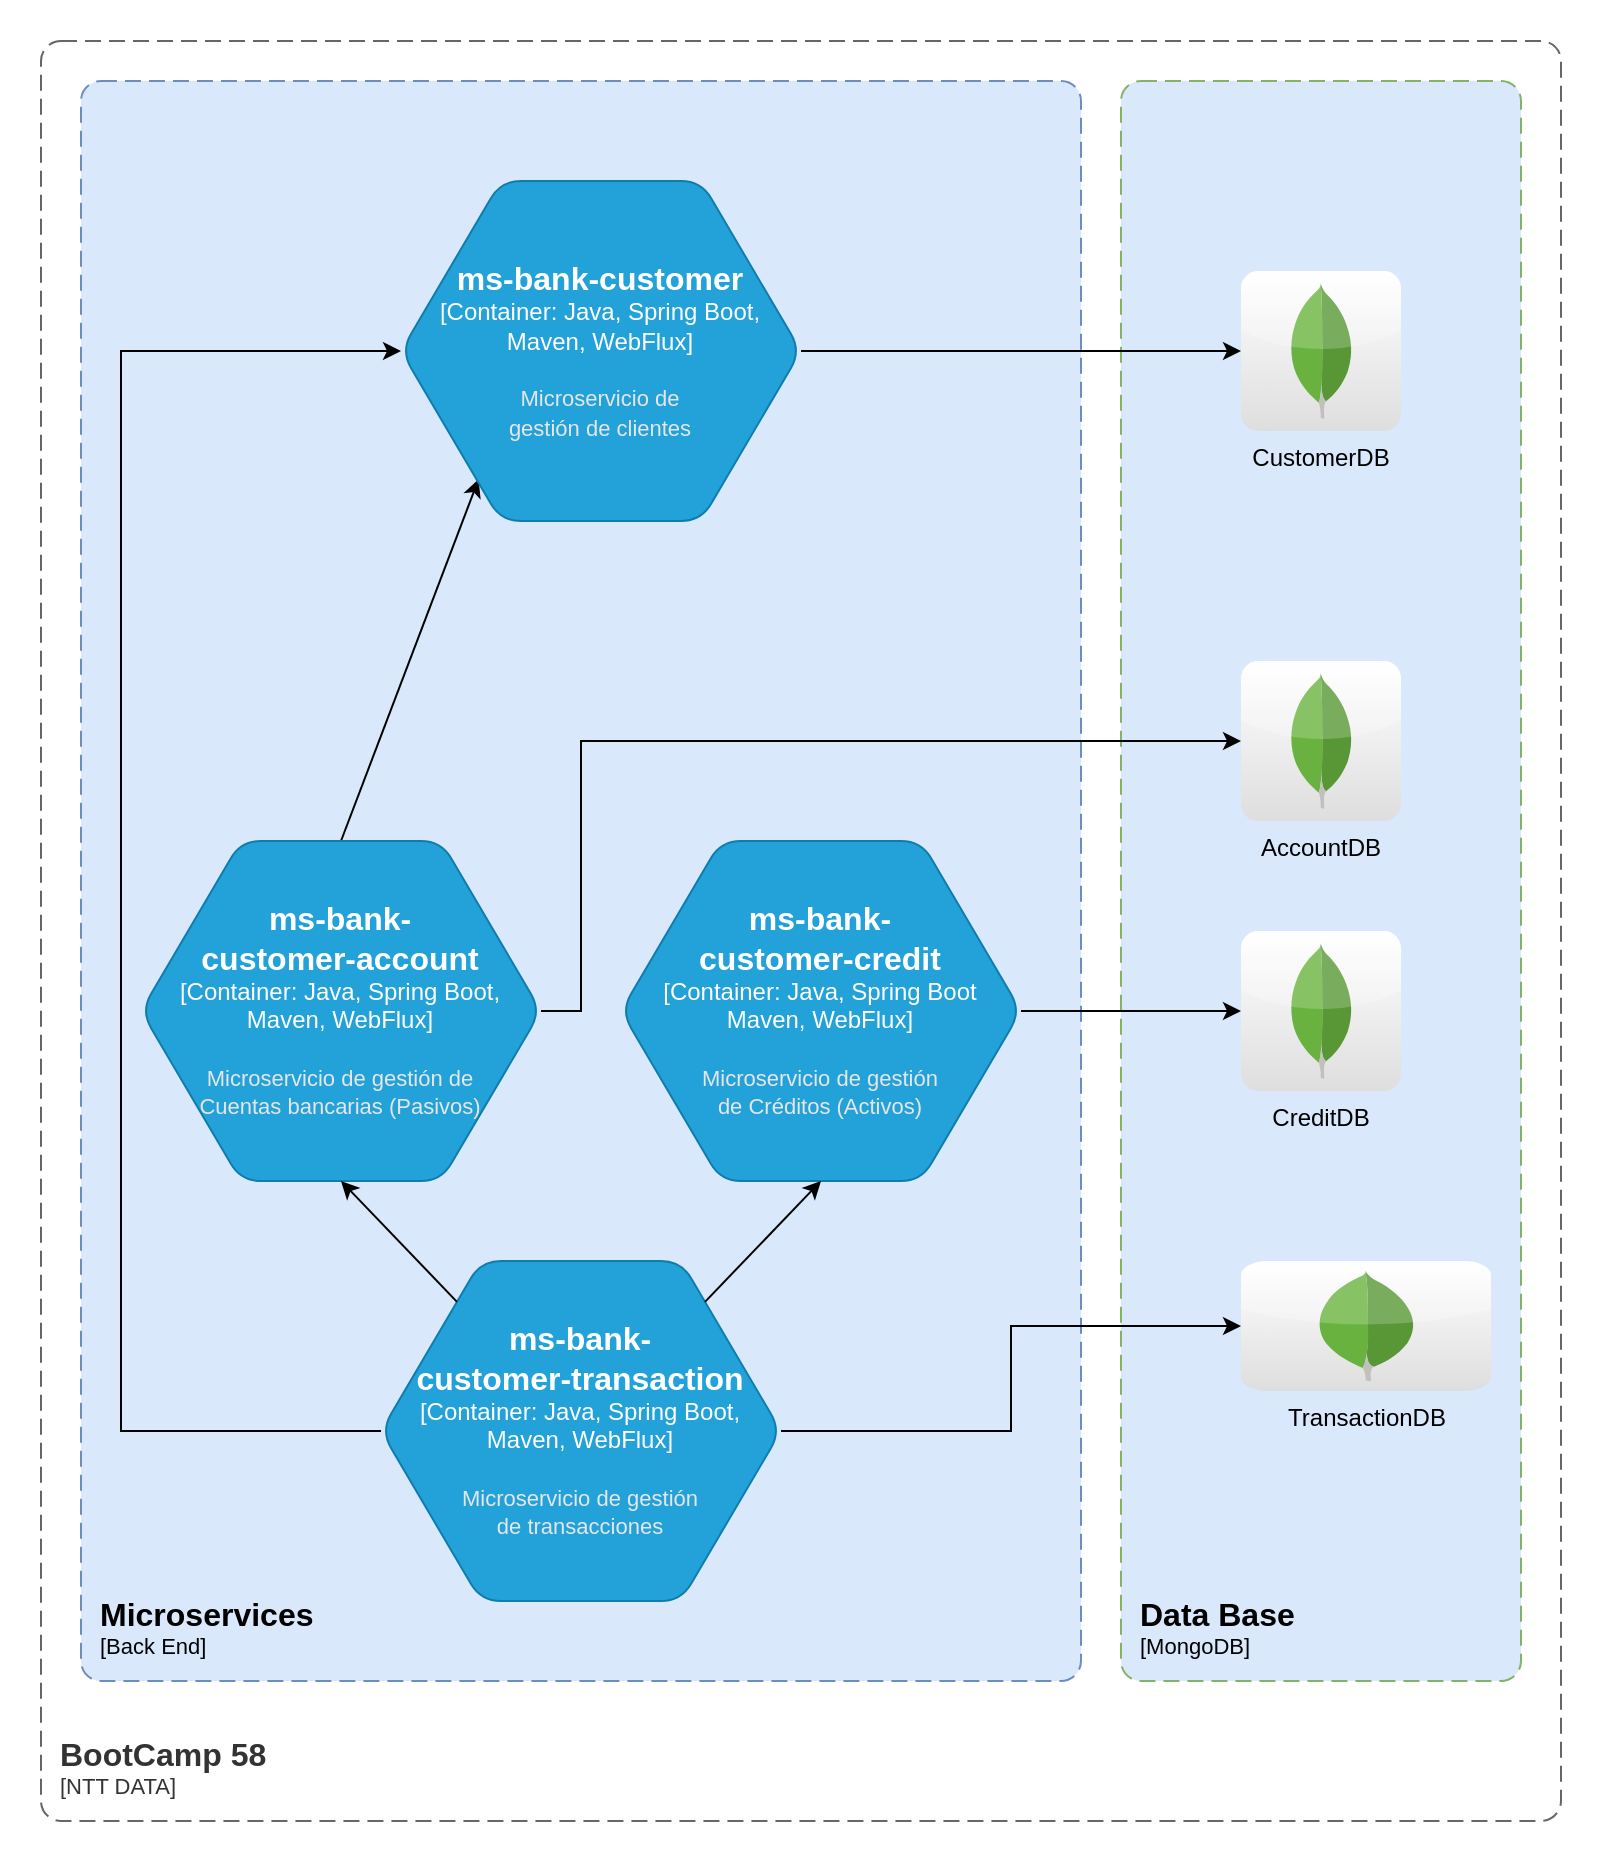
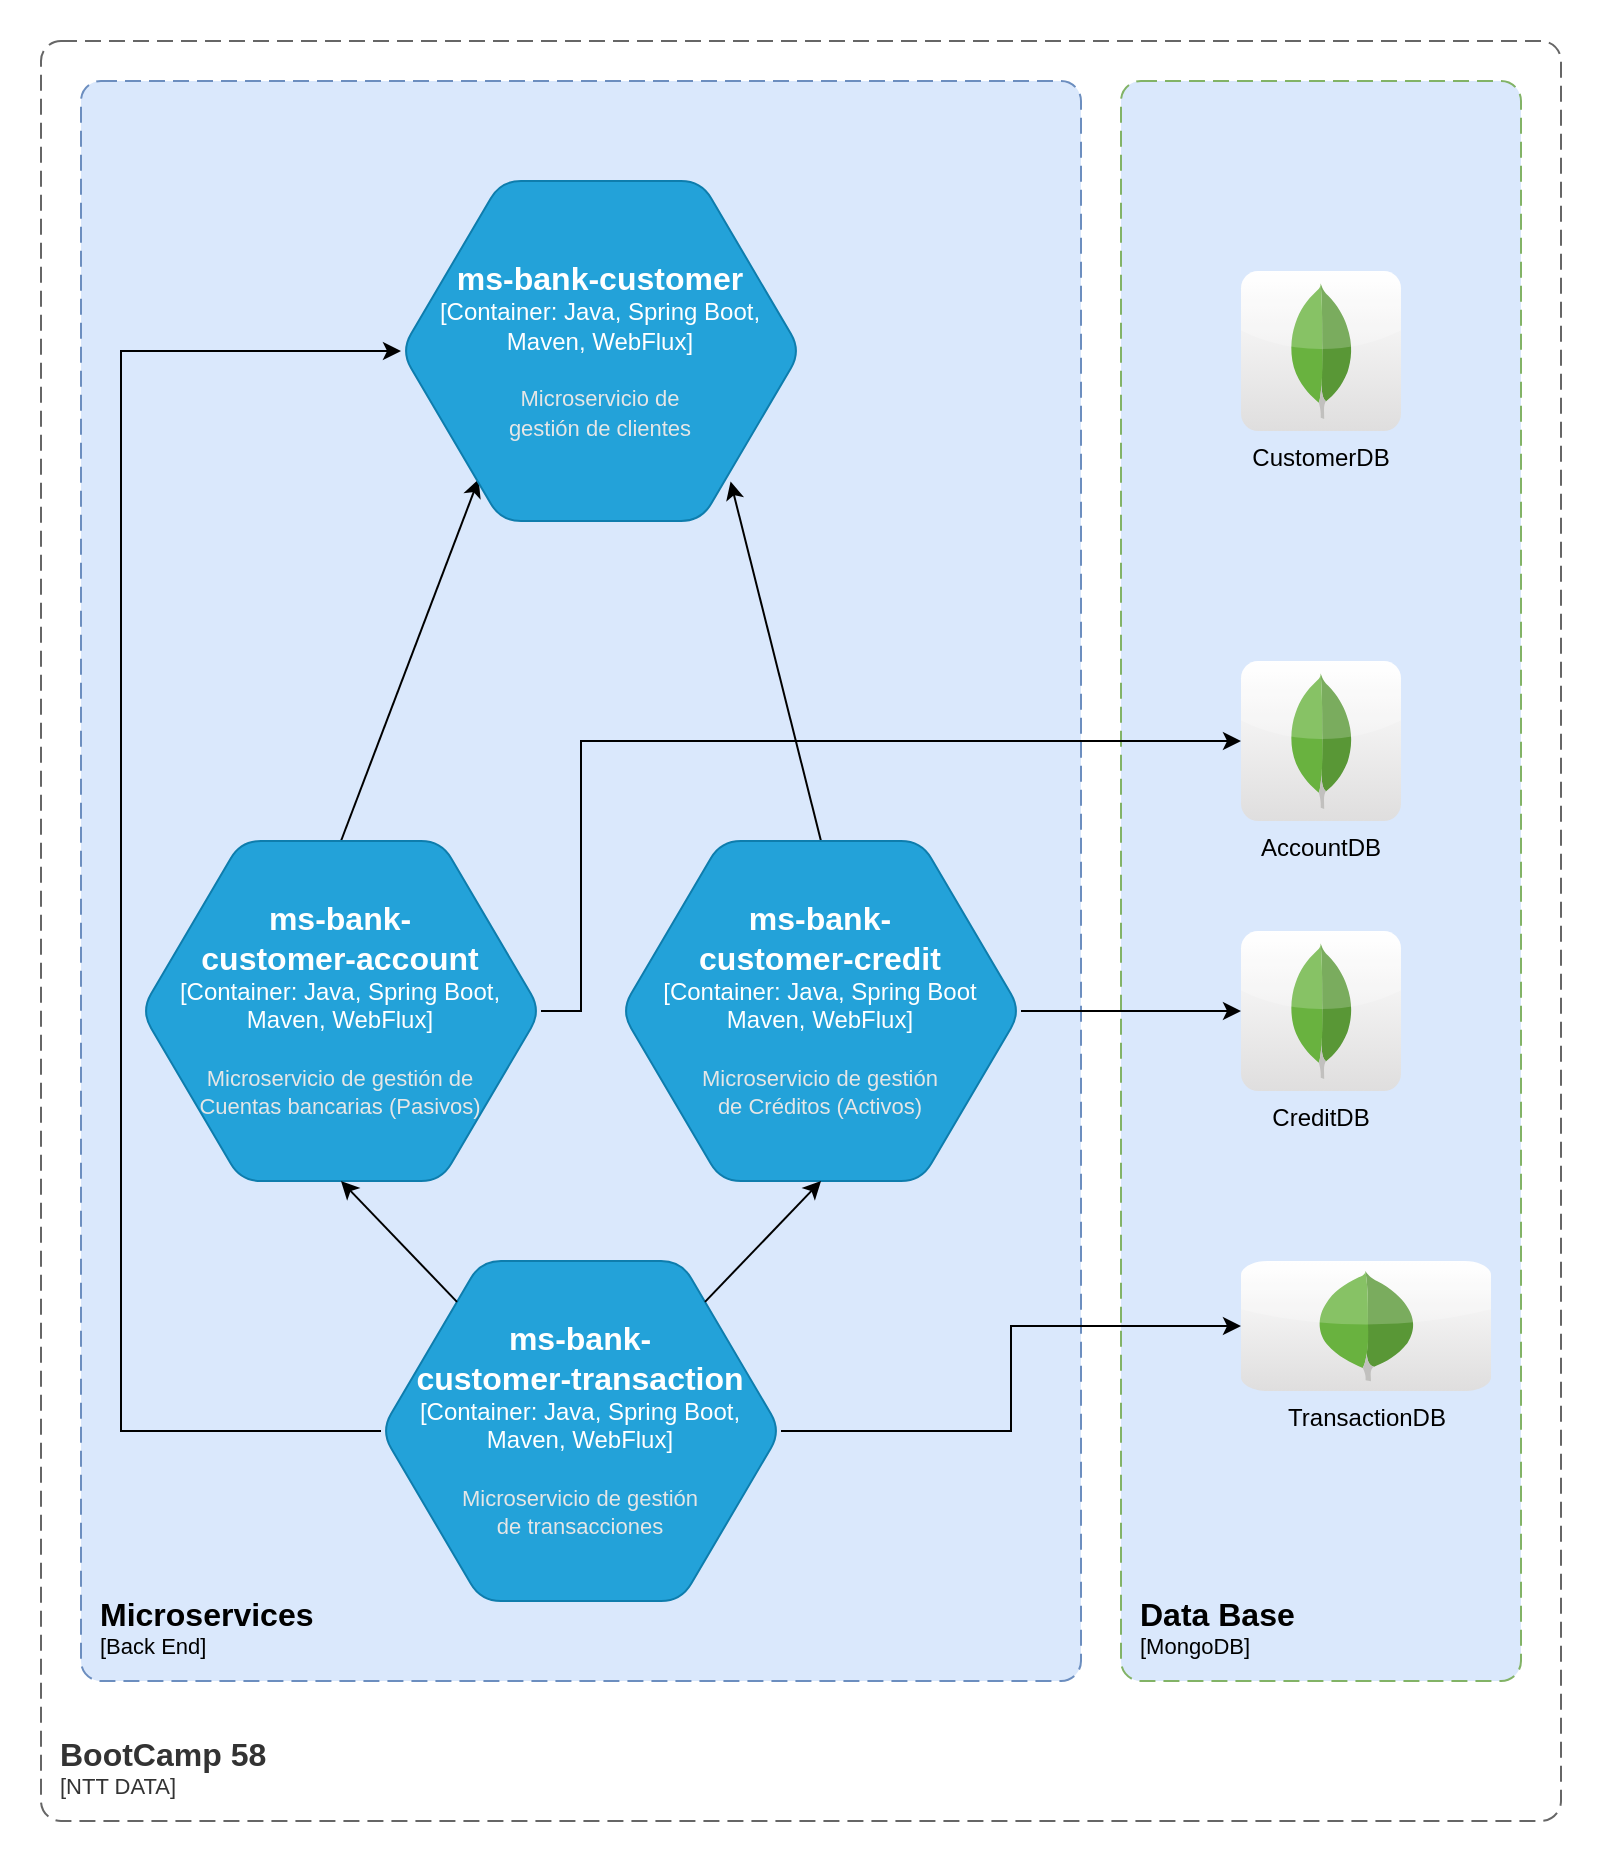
  <mxCell id="0" />
  <mxCell id="1" parent="0" />
  <mxCell id="2" value="&lt;font style=&quot;font-size: 16px&quot;&gt;&lt;b&gt;&lt;div style=&quot;text-align: left&quot;&gt;Microservices &lt;/div&gt;&lt;/b&gt;&lt;/font&gt;&lt;div style=&quot;text-align: left&quot;&gt;[Back End]&lt;/div&gt;" style="rounded=1;fontSize=11;whiteSpace=wrap;html=1;dashed=1;arcSize=20;fillColor=#dae8fc;strokeColor=#6c8ebf;labelBackgroundColor=none;align=left;verticalAlign=bottom;labelBorderColor=none;spacingTop=0;spacing=10;dashPattern=8 4;metaEdit=1;rotatable=0;perimeter=rectanglePerimeter;noLabel=0;labelPadding=0;allowArrows=0;connectable=0;expand=0;recursiveResize=0;editable=1;pointerEvents=0;absoluteArcSize=1;points=[[0.25,0,0],[0.5,0,0],[0.75,0,0],[1,0.25,0],[1,0.5,0],[1,0.75,0],[0.75,1,0],[0.5,1,0],[0.25,1,0],[0,0.75,0],[0,0.5,0],[0,0.25,0]];" vertex="1" parent="1"><mxGeometry x="40" y="40" width="500" height="800" as="geometry" /></mxCell>
+ <mxCell id="3" style="rounded=0;orthogonalLoop=1;jettySize=auto;html=1;entryX=0.824;entryY=0.884;entryDx=0;entryDy=0;entryPerimeter=0;exitX=0.5;exitY=0;exitDx=0;exitDy=0;exitPerimeter=0;" edge="1" parent="1" source="16" target="17"><mxGeometry relative="1" as="geometry" /></mxCell>
  <mxCell id="4" value="&lt;font style=&quot;font-size: 16px&quot;&gt;&lt;b&gt;&lt;div style=&quot;text-align: left&quot;&gt;BootCamp 58&lt;/div&gt;&lt;/b&gt;&lt;/font&gt;&lt;div style=&quot;text-align: left&quot;&gt;[NTT DATA]&lt;/div&gt;" style="rounded=1;fontSize=11;whiteSpace=wrap;html=1;dashed=1;arcSize=20;fillColor=none;strokeColor=#666666;fontColor=#333333;labelBackgroundColor=none;align=left;verticalAlign=bottom;labelBorderColor=none;spacingTop=0;spacing=10;dashPattern=8 4;metaEdit=1;rotatable=0;perimeter=rectanglePerimeter;noLabel=0;labelPadding=0;allowArrows=0;connectable=0;expand=0;recursiveResize=0;editable=1;pointerEvents=0;absoluteArcSize=1;points=[[0.25,0,0],[0.5,0,0],[0.75,0,0],[1,0.25,0],[1,0.5,0],[1,0.75,0],[0.75,1,0],[0.5,1,0],[0.25,1,0],[0,0.75,0],[0,0.5,0],[0,0.25,0]];" vertex="1" parent="1"><mxGeometry x="20" y="20" width="760" height="890" as="geometry" /></mxCell>
  <mxCell id="5" value="&lt;font style=&quot;font-size: 16px&quot;&gt;&lt;b&gt;&lt;div style=&quot;text-align: left&quot;&gt;Data Base&lt;/div&gt;&lt;/b&gt;&lt;/font&gt;&lt;div style=&quot;text-align: left&quot;&gt;[MongoDB]&lt;/div&gt;" style="rounded=1;fontSize=11;whiteSpace=wrap;html=1;dashed=1;arcSize=20;fillColor=#dae8fc;strokeColor=#82b366;labelBackgroundColor=none;align=left;verticalAlign=bottom;labelBorderColor=none;spacingTop=0;spacing=10;dashPattern=8 4;metaEdit=1;rotatable=0;perimeter=rectanglePerimeter;noLabel=0;labelPadding=0;allowArrows=0;connectable=0;expand=0;recursiveResize=0;editable=1;pointerEvents=0;absoluteArcSize=1;points=[[0.25,0,0],[0.5,0,0],[0.75,0,0],[1,0.25,0],[1,0.5,0],[1,0.75,0],[0.75,1,0],[0.5,1,0],[0.25,1,0],[0,0.75,0],[0,0.5,0],[0,0.25,0]];" vertex="1" parent="1"><mxGeometry x="560" y="40" width="200" height="800" as="geometry" /></mxCell>
  <mxCell id="6" value="CustomerDB" style="dashed=0;outlineConnect=0;html=1;align=center;labelPosition=center;verticalLabelPosition=bottom;verticalAlign=top;shape=mxgraph.webicons.mongodb;gradientColor=#DFDEDE;strokeWidth=2;" vertex="1" parent="1"><mxGeometry x="620" y="135" width="80" height="80" as="geometry" /></mxCell>
  <mxCell id="7" value="AccountDB" style="dashed=0;outlineConnect=0;html=1;align=center;labelPosition=center;verticalLabelPosition=bottom;verticalAlign=top;shape=mxgraph.webicons.mongodb;gradientColor=#DFDEDE" vertex="1" parent="1"><mxGeometry x="620" y="330" width="80" height="80" as="geometry" /></mxCell>
  <mxCell id="8" value="CreditDB" style="dashed=0;outlineConnect=0;html=1;align=center;labelPosition=center;verticalLabelPosition=bottom;verticalAlign=top;shape=mxgraph.webicons.mongodb;gradientColor=#DFDEDE" vertex="1" parent="1"><mxGeometry x="620" y="465" width="80" height="80" as="geometry" /></mxCell>
  <mxCell id="9" style="rounded=0;orthogonalLoop=1;jettySize=auto;html=1;entryX=0.194;entryY=0.877;entryDx=0;entryDy=0;entryPerimeter=0;exitX=0.5;exitY=0;exitDx=0;exitDy=0;exitPerimeter=0;" edge="1" parent="1" source="15" target="17"><mxGeometry relative="1" as="geometry"><mxPoint x="70" y="510" as="sourcePoint" /></mxGeometry></mxCell>
  <mxCell id="10" style="edgeStyle=orthogonalEdgeStyle;rounded=0;orthogonalLoop=1;jettySize=auto;html=1;exitX=1;exitY=0.5;exitDx=0;exitDy=0;exitPerimeter=0;entryX=0;entryY=0.5;entryDx=0;entryDy=0;entryPerimeter=0;" edge="1" parent="1" source="15" target="7"><mxGeometry relative="1" as="geometry"><Array as="points"><mxPoint x="290" y="505" /><mxPoint x="290" y="370" /></Array></mxGeometry></mxCell>
- <mxCell id="11" style="edgeStyle=orthogonalEdgeStyle;rounded=0;orthogonalLoop=1;jettySize=auto;html=1;" edge="1" parent="1" source="17" target="6"><mxGeometry relative="1" as="geometry" /></mxCell>
  <mxCell id="12" style="edgeStyle=orthogonalEdgeStyle;rounded=0;orthogonalLoop=1;jettySize=auto;html=1;exitX=1;exitY=0.5;exitDx=0;exitDy=0;exitPerimeter=0;" edge="1" parent="1" source="16" target="8"><mxGeometry relative="1" as="geometry" /></mxCell>
  <mxCell id="13" style="edgeStyle=orthogonalEdgeStyle;rounded=0;orthogonalLoop=1;jettySize=auto;html=1;" edge="1" parent="1" source="14" target="21"><mxGeometry relative="1" as="geometry" /></mxCell>
  <mxCell id="14" value="&lt;font style=&quot;font-size: 16px&quot;&gt;&lt;b&gt;ms-bank-&#10;customer-transaction&lt;/b&gt;&lt;/font&gt;&lt;div&gt;[Container:&amp;nbsp;Java, Spring Boot, Maven, WebFlux]&lt;/div&gt;&lt;br&gt;&lt;div&gt;&lt;font style=&quot;font-size: 11px&quot;&gt;&lt;font color=&quot;#E6E6E6&quot;&gt;Microservicio de gestión&#10;de transacciones&lt;/font&gt;&lt;/div&gt;" style="shape=hexagon;size=50;perimeter=hexagonPerimeter2;whiteSpace=wrap;html=1;fixedSize=1;rounded=1;labelBackgroundColor=none;fillColor=#23A2D9;fontSize=12;fontColor=#ffffff;align=center;strokeColor=#0E7DAD;metaEdit=1;points=[[0.5,0,0],[1,0.25,0],[1,0.5,0],[1,0.75,0],[0.5,1,0],[0,0.75,0],[0,0.5,0],[0,0.25,0]];resizable=0;" vertex="1" parent="1"><mxGeometry x="190" y="630" width="200" height="170" as="geometry" /></mxCell>
  <mxCell id="15" value="&lt;font style=&quot;font-size: 16px&quot;&gt;&lt;b&gt;ms-bank-&#10;customer-account&lt;/b&gt;&lt;/font&gt;&lt;div&gt;[Container:&amp;nbsp;Java, Spring Boot,&#10;Maven, WebFlux]&lt;/div&gt;&lt;br&gt;&lt;div&gt;&lt;font style=&quot;font-size: 11px&quot;&gt;&lt;font color=&quot;#E6E6E6&quot;&gt;Microservicio de gestión de &#10;Cuentas bancarias (Pasivos)&lt;/font&gt;&lt;/div&gt;" style="shape=hexagon;size=50;perimeter=hexagonPerimeter2;whiteSpace=wrap;html=1;fixedSize=1;rounded=1;labelBackgroundColor=none;fillColor=#23A2D9;fontSize=12;fontColor=#ffffff;align=center;strokeColor=#0E7DAD;metaEdit=1;points=[[0.5,0,0],[1,0.25,0],[1,0.5,0],[1,0.75,0],[0.5,1,0],[0,0.75,0],[0,0.5,0],[0,0.25,0]];resizable=0;" vertex="1" parent="1"><mxGeometry x="70" y="420" width="200" height="170" as="geometry" /></mxCell>
  <mxCell id="16" value="&lt;font style=&quot;font-size: 16px&quot;&gt;&lt;b&gt;ms-bank-&#10;customer-credit&lt;/b&gt;&lt;/font&gt;&lt;div&gt;[Container:&amp;nbsp;Java, Spring Boot&#10;Maven, WebFlux]&lt;/div&gt;&lt;br&gt;&lt;div&gt;&lt;font style=&quot;font-size: 11px&quot;&gt;&lt;font color=&quot;#E6E6E6&quot;&gt;Microservicio de gestión &#10;de Créditos (Activos)&lt;/font&gt;&lt;/div&gt;" style="shape=hexagon;size=50;perimeter=hexagonPerimeter2;whiteSpace=wrap;html=1;fixedSize=1;rounded=1;labelBackgroundColor=none;fillColor=#23A2D9;fontSize=12;fontColor=#ffffff;align=center;strokeColor=#0E7DAD;metaEdit=1;points=[[0.5,0,0],[1,0.25,0],[1,0.5,0],[1,0.75,0],[0.5,1,0],[0,0.75,0],[0,0.5,0],[0,0.25,0]];resizable=0;" vertex="1" parent="1"><mxGeometry x="310" y="420" width="200" height="170" as="geometry" /></mxCell>
  <mxCell id="17" value="&lt;font style=&quot;font-size: 16px&quot;&gt;&lt;b&gt;ms-bank-customer&lt;/b&gt;&lt;/font&gt;&lt;div&gt;[Container:&amp;nbsp;Java, Spring Boot, &#10;Maven, WebFlux]&lt;/div&gt;&lt;br&gt;&lt;div&gt;&lt;font style=&quot;font-size: 11px&quot;&gt;&lt;font color=&quot;#E6E6E6&quot;&gt;Microservicio de &#10;gestión de clientes&lt;/font&gt;&lt;/div&gt;" style="shape=hexagon;size=50;perimeter=hexagonPerimeter2;whiteSpace=wrap;html=1;fixedSize=1;rounded=1;labelBackgroundColor=none;fillColor=#23A2D9;fontSize=12;fontColor=#ffffff;align=center;strokeColor=#0E7DAD;metaEdit=1;points=[[0.5,0,0],[1,0.25,0],[1,0.5,0],[1,0.75,0],[0.5,1,0],[0,0.75,0],[0,0.5,0],[0,0.25,0]];resizable=0;" vertex="1" parent="1"><mxGeometry x="200" y="90" width="200" height="170" as="geometry" /></mxCell>
  <mxCell id="18" style="rounded=0;orthogonalLoop=1;jettySize=auto;html=1;entryX=0.5;entryY=1;entryDx=0;entryDy=0;entryPerimeter=0;" edge="1" parent="1" source="14" target="15"><mxGeometry relative="1" as="geometry" /></mxCell>
  <mxCell id="19" style="rounded=0;orthogonalLoop=1;jettySize=auto;html=1;entryX=0.5;entryY=1;entryDx=0;entryDy=0;entryPerimeter=0;" edge="1" parent="1" source="14" target="16"><mxGeometry relative="1" as="geometry" /></mxCell>
  <mxCell id="20" style="edgeStyle=orthogonalEdgeStyle;rounded=0;orthogonalLoop=1;jettySize=auto;html=1;entryX=0;entryY=0.5;entryDx=0;entryDy=0;entryPerimeter=0;" edge="1" parent="1" source="14" target="17"><mxGeometry relative="1" as="geometry"><Array as="points"><mxPoint x="60" y="715" /><mxPoint x="60" y="175" /></Array></mxGeometry></mxCell>
  <mxCell id="21" value="TransactionDB" style="dashed=0;outlineConnect=0;html=1;align=center;labelPosition=center;verticalLabelPosition=bottom;verticalAlign=top;shape=mxgraph.webicons.mongodb;gradientColor=#DFDEDE" vertex="1" parent="1"><mxGeometry x="620" y="630" width="125" height="65" as="geometry" /></mxCell>
